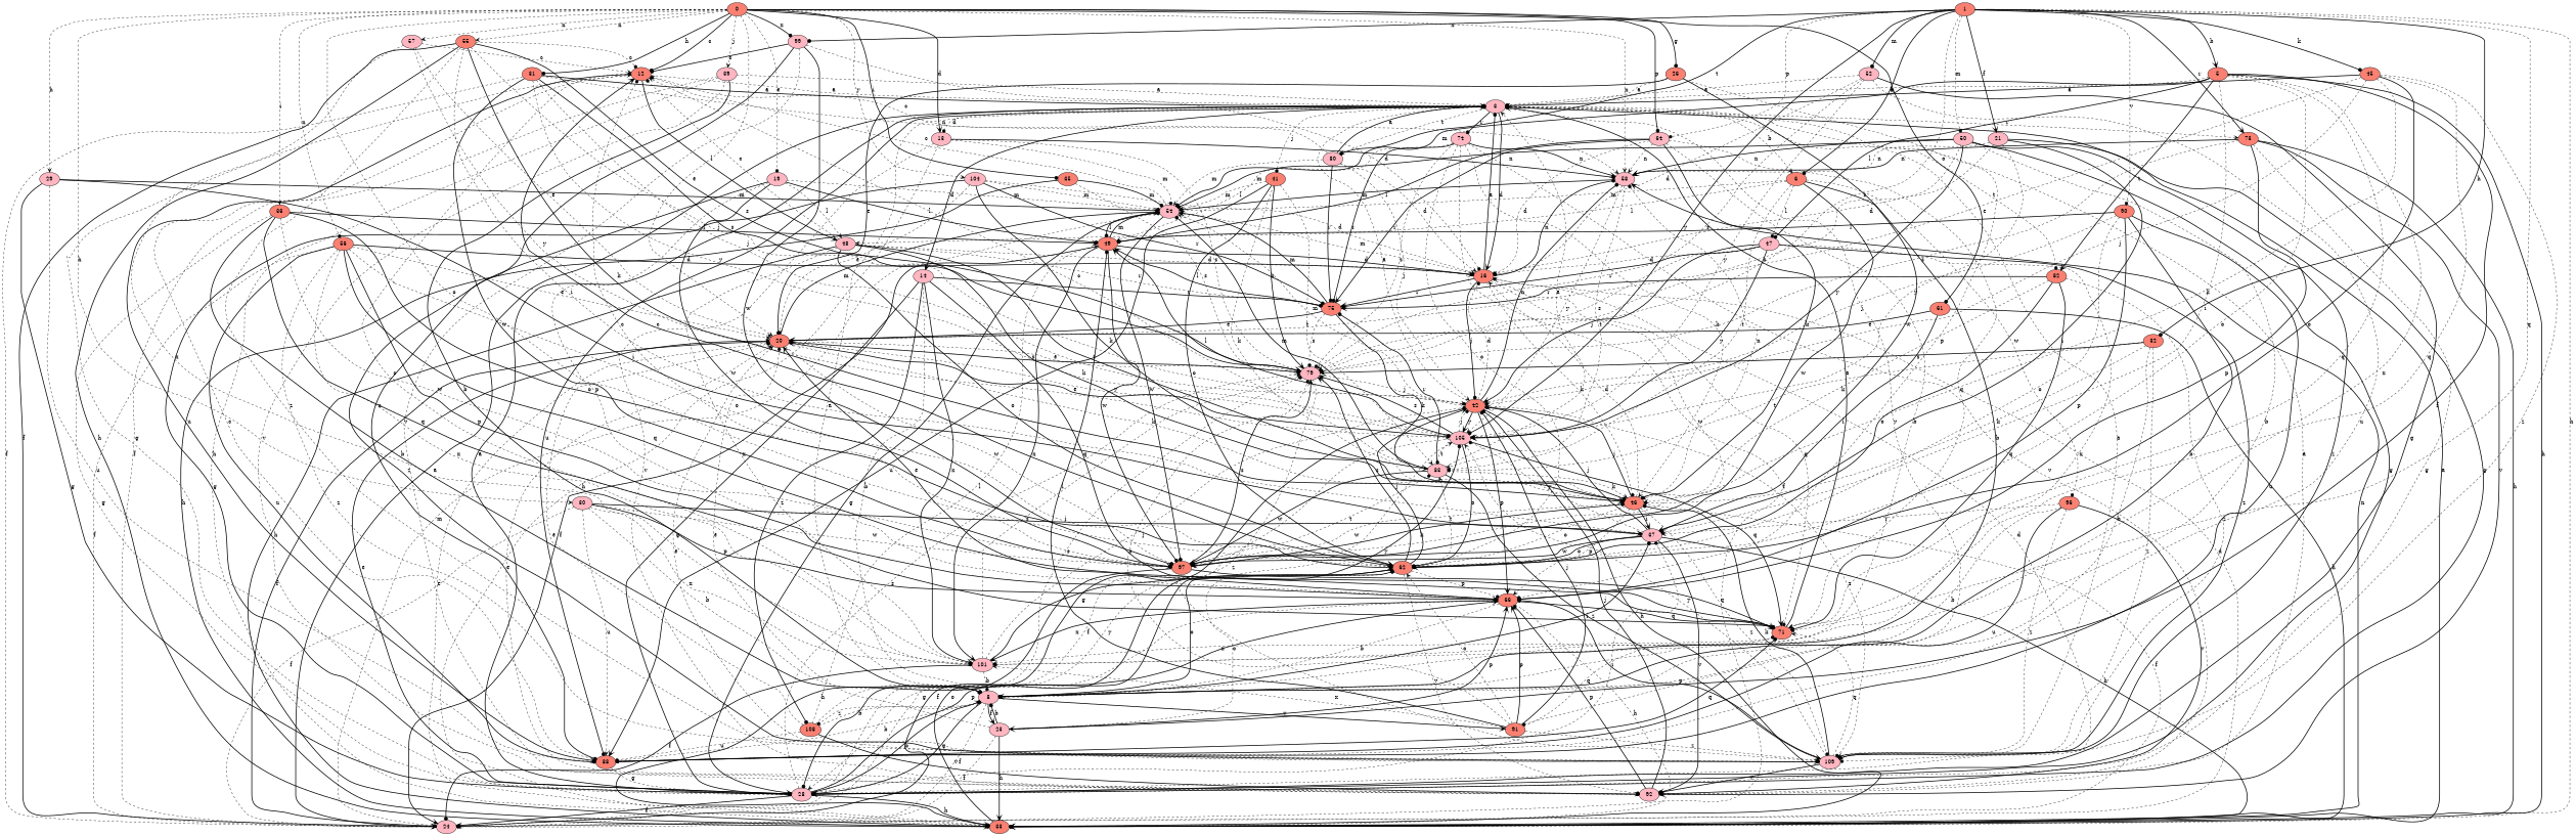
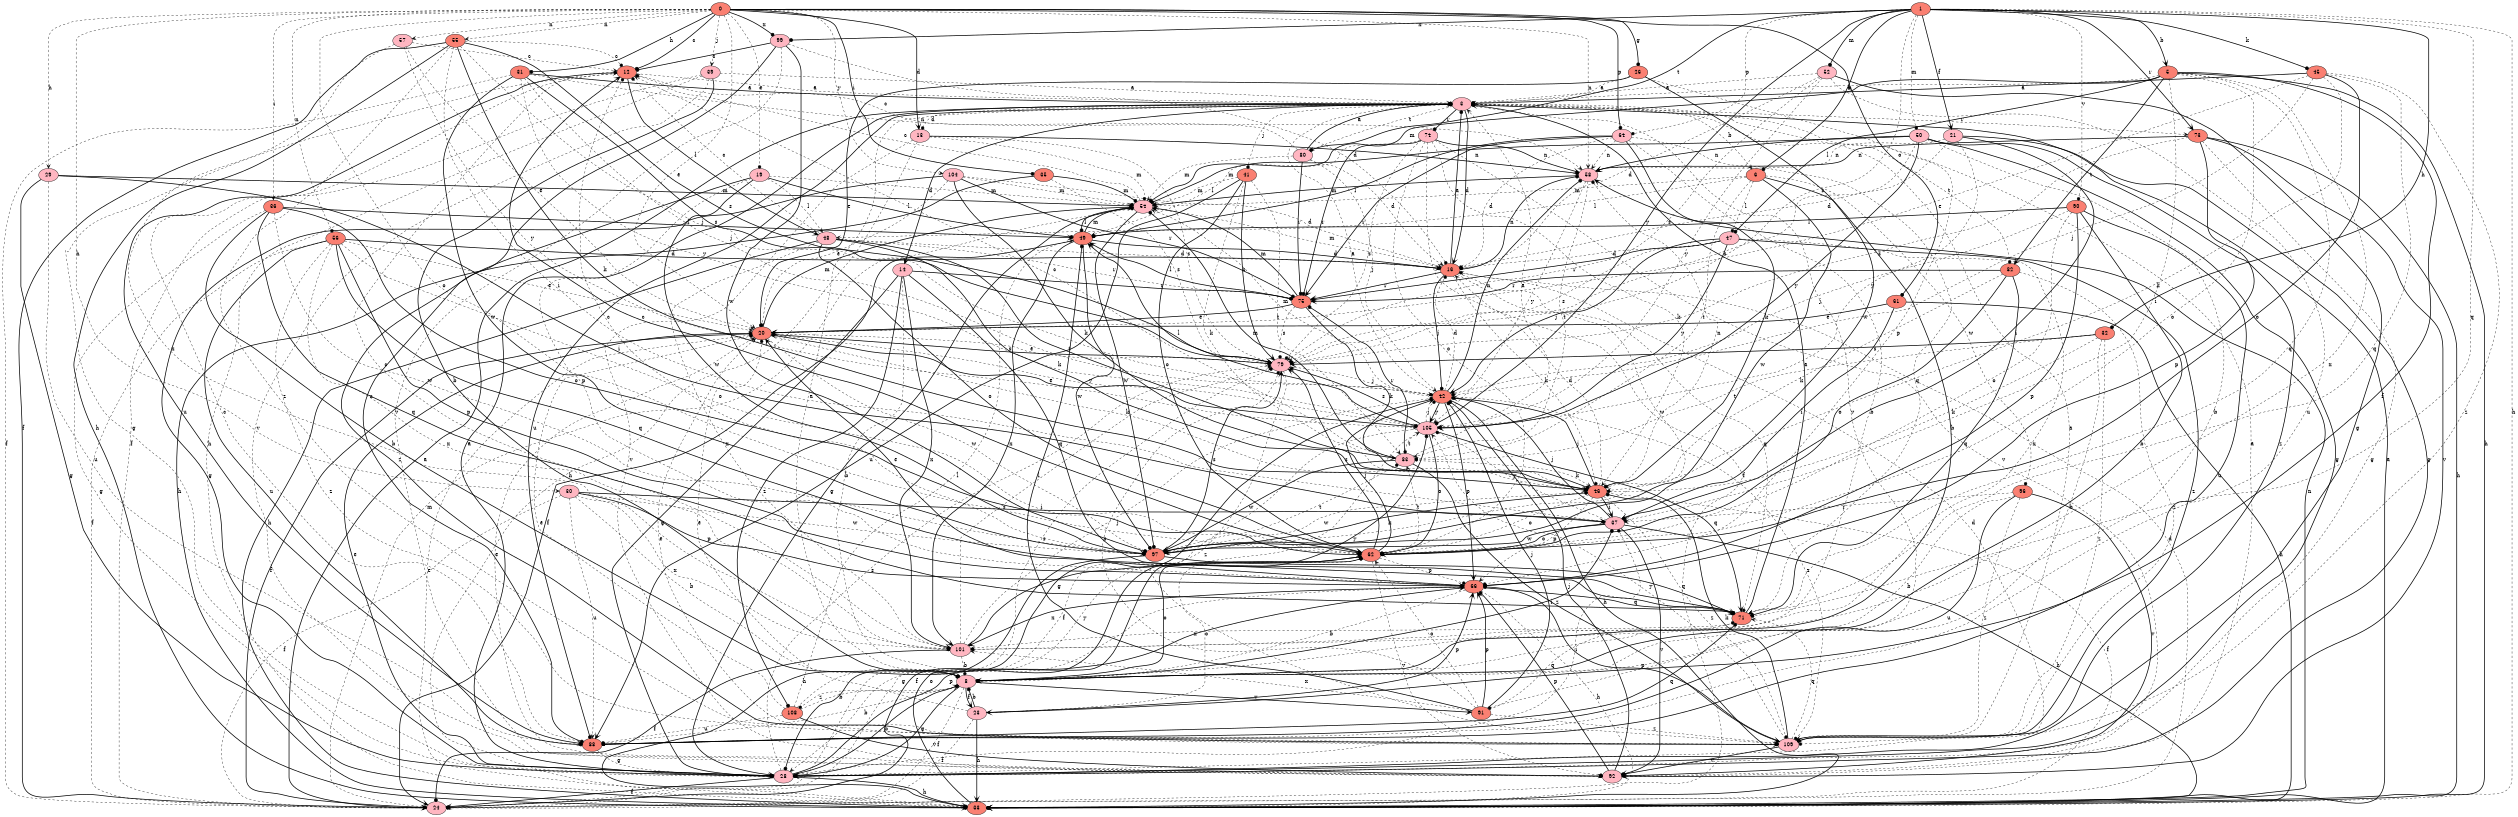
  strict digraph {
    node [fillcolor=salmon style=filled]
    edge [arrowhead=vee style=dashed]
    0
    12
    13 [fillcolor=lightpink]
    19 [fillcolor=lightpink]
    20
    26
    29 [fillcolor=lightpink]
    30 [fillcolor=lightpink]
    31
    35
    36
    39 [fillcolor=lightpink]
    55
    56
    57 [fillcolor=lightpink]
    58 [fillcolor=lightpink]
    61
    62
    64 [fillcolor=lightpink]
    99 [fillcolor=lightpink]
    104 [fillcolor=lightpink]
    3 [fillcolor=lightpink]
    88
    48 [fillcolor=lightpink]
    28 [fillcolor=lightpink]
    33
    79 [fillcolor=lightpink]
    54 [fillcolor=lightpink]
    92 [fillcolor=lightpink]
    97
    49
    66
    109 [fillcolor=lightpink]
    105 [fillcolor=lightpink]
    24 [fillcolor=lightpink]
    46
    37 [fillcolor=lightpink]
    101 [fillcolor=lightpink]
    8 [fillcolor=lightpink]
    42
    71
    16
    83 [fillcolor=lightpink]
    75
    1
    5
    6
    21 [fillcolor=lightpink]
    32
    45
    50 [fillcolor=lightpink]
    52 [fillcolor=lightpink]
    73
    80 [fillcolor=lightpink]
    90
    82
    23 [fillcolor=lightpink]
    47 [fillcolor=lightpink]
    96
    14 [fillcolor=lightpink]
    41
    74 [fillcolor=lightpink]
    91
    108
    0 -> 12 [arrowhead=dot label=c style=bold]
    0 -> 13 [label=d style=bold]
    0 -> 19 [arrowhead=dot label=e]
    0 -> 20 [label=e]
    0 -> 26 [arrowhead=dot label=g style=bold]
    0 -> 29 [label=h]
    0 -> 30 [label=h]
    0 -> 31 [arrowhead=dot label=h style=bold]
    0 -> 35 [arrowhead=dot label=i style=bold]
    0 -> 36 [label=i]
    0 -> 39 [label=j]
    0 -> 55 [label=n]
    0 -> 56 [arrowhead=dot label=n]
    0 -> 57 [label=n]
    0 -> 58 [label=n]
    0 -> 61 [arrowhead=dot label=o style=bold]
    0 -> 62 [arrowhead=dot label=o]
    0 -> 64 [arrowhead=dot label=p style=bold]
    0 -> 99 [arrowhead=dot label=x style=bold]
    0 -> 104 [label=y]
    12 -> 3 [label=a]
    12 -> 88 [label=u style=bold]
    12 -> 48 [label=l style=bold]
    12 -> 28 [label=g]
    13 -> 58 [arrowhead=dot label=n style=bold]
    13 -> 33 [label=h]
    13 -> 79 [label=s]
    13 -> 54 [arrowhead=dot label=m]
    13 -> 92 [arrowhead=dot label=v]
    19 -> 48 [label=l]
    19 -> 54 [label=m]
    19 -> 97 [label=w style=bold]
    19 -> 49 [arrowhead=dot label=l style=bold]
    19 -> 66 [label=p]
    19 -> 109 [label=z style=bold]
    20 -> 79 [label=s style=bold]
    20 -> 54 [label=m style=bold]
    20 -> 97 [arrowhead=dot label=w]
    20 -> 105 [label=y]
    20 -> 24 [arrowhead=dot label=f style=bold]
    20 -> 46 [arrowhead=dot label=k]
    26 -> 20 [arrowhead=dot label=e style=bold]
    26 -> 3 [label=a]
    26 -> 97 [arrowhead=dot label=w style=bold]
    26 -> 66 [arrowhead=dot label=p]
    29 -> 88 [label=u]
    29 -> 28 [arrowhead=dot label=g style=bold]
    29 -> 54 [label=m style=bold]
    29 -> 37 [arrowhead=dot label=i style=bold]
    30 -> 88 [label=u]
    30 -> 97 [arrowhead=dot label=w]
    30 -> 66 [arrowhead=dot label=p style=bold]
    30 -> 24 [label=f]
    30 -> 37 [label=i style=bold]
    30 -> 101 [arrowhead=dot label=x]
    30 -> 8 [arrowhead=dot label=b]
    31 -> 58 [label=n]
    31 -> 3 [label=a style=bold]
    31 -> 79 [label=s style=bold]
    31 -> 97 [arrowhead=dot label=w style=bold]
    31 -> 105 [arrowhead=dot label=y]
    31 -> 24 [label=f]
    31 -> 42 [label=j]
    35 -> 33 [label=h style=bold]
    35 -> 79 [arrowhead=dot label=s]
    35 -> 54 [arrowhead=dot label=m style=bold]
    36 -> 62 [label=o style=bold]
    36 -> 28 [label=g]
    36 -> 97 [label=w]
    36 -> 49 [label=l style=bold]
    36 -> 8 [arrowhead=dot label=b style=bold]
    36 -> 71 [arrowhead=dot label=q style=bold]
    39 -> 3 [arrowhead=dot label=a]
    39 -> 33 [label=h]
    39 -> 92 [label=v]
    39 -> 24 [label=f]
    39 -> 8 [arrowhead=dot label=b style=bold]
    55 -> 12 [arrowhead=dot label=c]
    55 -> 33 [arrowhead=dot label=h style=bold]
    55 -> 79 [label=s style=bold]
    55 -> 109 [arrowhead=dot label=z]
    55 -> 24 [label=f style=bold]
    55 -> 46 [label=k style=bold]
    55 -> 37 [label=i]
    55 -> 42 [arrowhead=dot label=j]
    56 -> 20 [label=e]
    56 -> 62 [arrowhead=dot label=o]
    56 -> 88 [arrowhead=dot label=u style=bold]
    56 -> 66 [label=p style=bold]
    56 -> 109 [arrowhead=dot label=z]
    56 -> 24 [label=f]
    56 -> 101 [arrowhead=dot label=x]
    56 -> 71 [arrowhead=dot label=q style=bold]
    56 -> 16 [arrowhead=dot label=d style=bold]
    57 -> 12 [label=c]
    57 -> 20 [label=e]
    57 -> 105 [label=y]
    57 -> 101 [label=x]
    58 -> 54 [label=m style=bold]
    58 -> 105 [label=y]
    58 -> 83 [label=t]
    61 -> 20 [label=e style=bold]
    61 -> 33 [label=h style=bold]
    61 -> 37 [arrowhead=dot label=i style=bold]
    62 -> 12 [label=c style=bold]
    62 -> 79 [label=s style=bold]
    62 -> 92 [arrowhead=dot label=v]
    62 -> 66 [arrowhead=dot label=p]
    62 -> 24 [arrowhead=dot label=f style=bold]
    62 -> 42 [label=j style=bold]
    62 -> 83 [label=t]
    64 -> 58 [label=n]
    64 -> 49 [arrowhead=dot label=l style=bold]
    64 -> 46 [arrowhead=dot label=k style=bold]
    64 -> 8 [label=b]
    64 -> 71 [label=q]
    64 -> 16 [arrowhead=dot label=d]
    64 -> 75 [label=r style=bold]
    99 -> 12 [arrowhead=dot label=c style=bold]
    99 -> 88 [arrowhead=dot label=u style=bold]
    99 -> 92 [label=v]
    99 -> 97 [arrowhead=dot label=w style=bold]
    99 -> 16 [arrowhead=dot label=d]
    104 -> 20 [label=e]
    104 -> 28 [arrowhead=dot label=g style=bold]
    104 -> 54 [arrowhead=dot label=m]
    104 -> 46 [arrowhead=dot label=k style=bold]
    104 -> 16 [label=d]
    104 -> 75 [arrowhead=dot label=r style=bold]
    3 -> 13 [arrowhead=dot label=d]
    3 -> 88 [arrowhead=dot label=u style=bold]
    3 -> 16 [label=d style=bold]
    3 -> 6 [label=b]
    3 -> 73 [label=r]
    3 -> 80 [label=t]
    3 -> 82 [arrowhead=dot label=t]
    3 -> 14 [label=d style=bold]
    3 -> 41 [arrowhead=dot label=j]
    3 -> 74 [arrowhead=dot label=r style=bold]
    3 -> 91 [arrowhead=dot label=v]
    88 -> 12 [label=c]
    88 -> 28 [arrowhead=dot label=g]
    88 -> 8 [arrowhead=dot label=b]
    88 -> 71 [arrowhead=dot label=q style=bold]
    48 -> 12 [arrowhead=dot label=c]
    48 -> 62 [label=o style=bold]
    48 -> 33 [arrowhead=dot label=h style=bold]
    48 -> 46 [label=k style=bold]
    48 -> 101 [arrowhead=dot label=x]
    48 -> 16 [label=d]
    48 -> 83 [label=t style=bold]
    48 -> 75 [arrowhead=dot label=r]
    28 -> 20 [arrowhead=dot label=e style=bold]
    28 -> 3 [arrowhead=dot label=a style=bold]
    28 -> 33 [label=h style=bold]
    28 -> 79 [arrowhead=dot label=s]
    28 -> 66 [label=p style=bold]
    28 -> 24 [label=f style=bold]
    28 -> 37 [arrowhead=dot label=i]
    28 -> 8 [label=b style=bold]
    28 -> 16 [arrowhead=dot label=d]
    33 -> 20 [arrowhead=dot label=e]
    33 -> 58 [label=n style=bold]
    33 -> 62 [arrowhead=dot label=o style=bold]
    33 -> 3 [arrowhead=dot label=a style=bold]
    79 -> 20 [label=e]
    79 -> 109 [label=z]
    79 -> 42 [label=j]
    54 -> 12 [arrowhead=dot label=c]
    54 -> 28 [label=g style=bold]
    54 -> 97 [arrowhead=dot label=w style=bold]
    54 -> 49 [arrowhead=dot label=l style=bold]
    92 -> 20 [label=e]
    92 -> 3 [arrowhead=dot label=a]
    92 -> 66 [arrowhead=dot label=p style=bold]
    92 -> 42 [arrowhead=dot label=j style=bold]
    97 -> 12 [arrowhead=dot label=c]
    97 -> 33 [arrowhead=dot label=h style=bold]
    97 -> 79 [label=s style=bold]
    97 -> 46 [arrowhead=dot label=k style=bold]
    97 -> 71 [arrowhead=dot label=q style=bold]
    97 -> 83 [arrowhead=dot label=t]
    49 -> 54 [label=m style=bold]
    49 -> 97 [arrowhead=dot label=w style=bold]
    49 -> 24 [label=f style=bold]
    49 -> 101 [label=x style=bold]
    49 -> 16 [label=d style=bold]
    66 -> 20 [label=e style=bold]
    66 -> 28 [label=g]
    66 -> 33 [arrowhead=dot label=h]
    66 -> 101 [label=x style=bold]
    66 -> 8 [label=b]
    66 -> 71 [label=q style=bold]
    109 -> 20 [label=e]
    109 -> 3 [arrowhead=dot label=a]
    109 -> 92 [arrowhead=dot label=v style=bold]
    109 -> 66 [arrowhead=dot label=p style=bold]
    109 -> 105 [label=y]
    109 -> 46 [arrowhead=dot label=k style=bold]
    109 -> 71 [label=q]
    105 -> 20 [label=e style=bold]
    105 -> 62 [arrowhead=dot label=o style=bold]
    105 -> 79 [label=s style=bold]
    105 -> 49 [label=l style=bold]
    105 -> 24 [label=f]
    105 -> 42 [arrowhead=dot label=j]
    105 -> 71 [label=q style=bold]
    105 -> 83 [arrowhead=dot label=t]
    24 -> 3 [arrowhead=dot label=a style=bold]
    24 -> 54 [arrowhead=dot label=m]
    24 -> 105 [label=y]
    24 -> 16 [label=d]
    46 -> 58 [arrowhead=dot label=n]
    46 -> 62 [arrowhead=dot label=o]
    46 -> 97 [label=w]
    46 -> 66 [label=p]
    46 -> 109 [arrowhead=dot label=z]
    46 -> 24 [arrowhead=dot label=f]
    46 -> 37 [label=i style=bold]
    46 -> 42 [label=j style=bold]
    46 -> 16 [label=d]
    37 -> 62 [label=o style=bold]
    37 -> 33 [arrowhead=dot label=h style=bold]
    37 -> 92 [label=v style=bold]
    37 -> 97 [label=w style=bold]
    37 -> 105 [arrowhead=dot label=y]
    37 -> 42 [arrowhead=dot label=j style=bold]
    101 -> 12 [arrowhead=dot label=c]
    101 -> 79 [label=s]
    101 -> 105 [arrowhead=dot label=y style=bold]
    101 -> 24 [arrowhead=dot label=f style=bold]
    101 -> 8 [arrowhead=dot label=b]
    101 -> 42 [arrowhead=dot label=j]
    8 -> 62 [arrowhead=dot label=o style=bold]
    8 -> 3 [label=a]
    8 -> 28 [label=g style=bold]
    8 -> 24 [label=f]
    8 -> 37 [arrowhead=dot label=i style=bold]
    8 -> 23 [label=f style=bold]
    8 -> 91 [label=v style=bold]
    8 -> 108 [arrowhead=dot label=z]
    42 -> 58 [arrowhead=dot label=n style=bold]
    42 -> 3 [label=a]
    42 -> 28 [arrowhead=dot label=g style=bold]
    42 -> 33 [label=h style=bold]
    42 -> 54 [label=m]
    42 -> 66 [label=p style=bold]
    42 -> 109 [arrowhead=dot label=z]
    42 -> 105 [label=y style=bold]
    42 -> 16 [arrowhead=dot label=d]
    71 -> 3 [label=a style=bold]
    71 -> 101 [label=x]
    16 -> 58 [arrowhead=dot label=n style=bold]
    16 -> 3 [arrowhead=dot label=a style=bold]
    16 -> 54 [label=m]
    16 -> 97 [label=w]
    16 -> 46 [arrowhead=dot label=k]
    16 -> 42 [arrowhead=dot label=j style=bold]
    16 -> 71 [arrowhead=dot label=q]
    16 -> 75 [label=r style=bold]
    83 -> 12 [label=c]
    83 -> 3 [label=a]
    83 -> 54 [arrowhead=dot label=m style=bold]
    83 -> 97 [label=w style=bold]
    83 -> 109 [label=z style=bold]
    83 -> 46 [label=k]
    83 -> 75 [arrowhead=dot label=r style=bold]
    75 -> 20 [label=e style=bold]
    75 -> 79 [arrowhead=dot label=s]
    75 -> 54 [label=m style=bold]
    75 -> 49 [label=l style=bold]
    75 -> 46 [arrowhead=dot label=k style=bold]
    1 -> 64 [arrowhead=dot label=p]
    1 -> 99 [arrowhead=dot label=x style=bold]
    1 -> 33 [label=h]
    1 -> 79 [arrowhead=dot label=s]
    1 -> 105 [arrowhead=dot label=y style=bold]
    1 -> 71 [arrowhead=dot label=q]
    1 -> 5 [label=b style=bold]
    1 -> 6 [arrowhead=dot label=b style=bold]
    1 -> 21 [label=f style=bold]
    1 -> 32 [arrowhead=dot label=h style=bold]
    1 -> 45 [arrowhead=dot label=k style=bold]
    1 -> 50 [arrowhead=dot label=m]
    1 -> 52 [arrowhead=dot label=m style=bold]
    1 -> 73 [label=r style=bold]
    1 -> 80 [arrowhead=dot label=t style=bold]
    1 -> 90 [arrowhead=dot label=v]
    5 -> 62 [label=o]
    5 -> 3 [label=a]
    5 -> 33 [arrowhead=dot label=h style=bold]
    5 -> 54 [arrowhead=dot label=m style=bold]
    5 -> 37 [arrowhead=dot label=i]
    5 -> 101 [label=x]
    5 -> 71 [label=q]
    5 -> 82 [label=t style=bold]
    5 -> 23 [label=f style=bold]
    5 -> 47 [arrowhead=dot label=l style=bold]
    6 -> 48 [label=l]
    6 -> 54 [label=m]
    6 -> 97 [label=w style=bold]
    6 -> 8 [label=b style=bold]
    6 -> 83 [arrowhead=dot label=t]
    6 -> 47 [arrowhead=dot label=l]
    6 -> 96 [arrowhead=dot label=w]
    21 -> 58 [label=n]
    21 -> 28 [arrowhead=dot label=g style=bold]
    21 -> 105 [label=y]
    21 -> 37 [label=i style=bold]
    21 -> 16 [label=d]
    32 -> 79 [label=s style=bold]
    32 -> 109 [arrowhead=dot label=z]
    32 -> 46 [arrowhead=dot label=k]
    32 -> 8 [label=b]
    32 -> 83 [arrowhead=dot label=t]
    45 -> 20 [label=e]
    45 -> 62 [arrowhead=dot label=o style=bold]
    45 -> 3 [arrowhead=dot label=a style=bold]
    45 -> 109 [arrowhead=dot label=z]
    45 -> 46 [label=k]
    45 -> 42 [arrowhead=dot label=j]
    45 -> 71 [label=q]
    50 -> 58 [label=n style=bold]
    50 -> 28 [label=g style=bold]
    50 -> 79 [arrowhead=dot label=s]
    50 -> 54 [arrowhead=dot label=m style=bold]
    50 -> 109 [label=z style=bold]
    50 -> 105 [label=y style=bold]
    50 -> 8 [arrowhead=dot label=b]
    52 -> 3 [arrowhead=dot label=a]
    52 -> 88 [arrowhead=dot label=u]
    52 -> 28 [label=g style=bold]
    52 -> 79 [label=s]
    52 -> 105 [label=y]
    52 -> 16 [arrowhead=dot label=d]
    73 -> 58 [label=n style=bold]
    73 -> 28 [label=g]
    73 -> 33 [label=h style=bold]
    73 -> 79 [arrowhead=dot label=s]
    73 -> 92 [label=v style=bold]
    73 -> 66 [arrowhead=dot label=p style=bold]
    80 -> 12 [label=c]
    80 -> 3 [arrowhead=dot label=a style=bold]
    80 -> 54 [label=m]
    80 -> 42 [label=j]
    80 -> 16 [label=d]
    80 -> 75 [arrowhead=dot label=r style=bold]
    90 -> 62 [arrowhead=dot label=o]
    90 -> 88 [arrowhead=dot label=u style=bold]
    90 -> 49 [arrowhead=dot label=l style=bold]
    90 -> 66 [arrowhead=dot label=p style=bold]
    90 -> 8 [arrowhead=dot label=b style=bold]
    90 -> 42 [label=j]
    82 -> 62 [arrowhead=dot label=o style=bold]
    82 -> 109 [arrowhead=dot label=z]
    82 -> 46 [label=k]
    82 -> 71 [arrowhead=dot label=q style=bold]
    82 -> 75 [label=r style=bold]
    23 -> 20 [arrowhead=dot label=e]
    23 -> 62 [arrowhead=dot label=o]
    23 -> 33 [label=h style=bold]
    23 -> 66 [label=p style=bold]
    23 -> 24 [arrowhead=dot label=f]
    23 -> 8 [arrowhead=dot label=b style=bold]
    47 -> 79 [label=s]
    47 -> 109 [arrowhead=dot label=z style=bold]
    47 -> 105 [label=y style=bold]
    47 -> 101 [arrowhead=dot label=x]
    47 -> 42 [label=j style=bold]
    47 -> 16 [arrowhead=dot label=d]
    47 -> 75 [label=r style=bold]
    96 -> 88 [arrowhead=dot label=u style=bold]
    96 -> 92 [label=v style=bold]
    96 -> 109 [label=z]
    96 -> 37 [label=i]
    96 -> 8 [arrowhead=dot label=b]
-   14 -> 28 [arrowhead=dot label=g style=bold]
+   14 -> 28 [label=g style=bold]
    14 -> 101 [label=x style=bold]
    14 -> 8 [arrowhead=dot label=b]
    14 -> 71 [label=q style=bold]
    14 -> 75 [arrowhead=dot label=r style=bold]
    14 -> 108 [arrowhead=dot label=z style=bold]
    41 -> 62 [label=o style=bold]
    41 -> 88 [label=u style=bold]
    41 -> 79 [label=s style=bold]
    41 -> 54 [label=m]
    41 -> 46 [arrowhead=dot label=k]
    41 -> 83 [label=t]
    74 -> 58 [label=n style=bold]
    74 -> 62 [arrowhead=dot label=o]
    74 -> 79 [arrowhead=dot label=s]
    74 -> 92 [arrowhead=dot label=v]
    74 -> 49 [label=l]
    74 -> 24 [label=f]
    74 -> 46 [label=k]
    74 -> 75 [arrowhead=dot label=r style=bold]
    91 -> 62 [label=o]
    91 -> 79 [arrowhead=dot label=s]
    91 -> 49 [arrowhead=dot label=l style=bold]
    91 -> 66 [label=p style=bold]
    91 -> 109 [arrowhead=dot label=z]
    91 -> 101 [label=x]
    91 -> 42 [arrowhead=dot label=j style=bold]
    91 -> 71 [arrowhead=dot label=q]
    108 -> 20 [arrowhead=dot label=e]
    108 -> 88 [arrowhead=dot label=u]
    108 -> 79 [arrowhead=dot label=s]
    108 -> 92 [arrowhead=dot label=v style=bold]
    108 -> 49 [label=l]
    108 -> 8 [arrowhead=dot label=b]
  }
